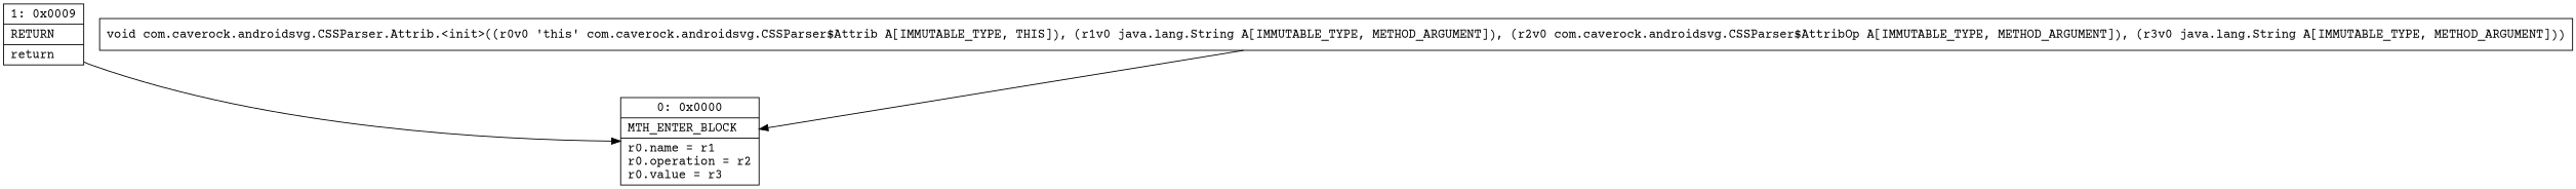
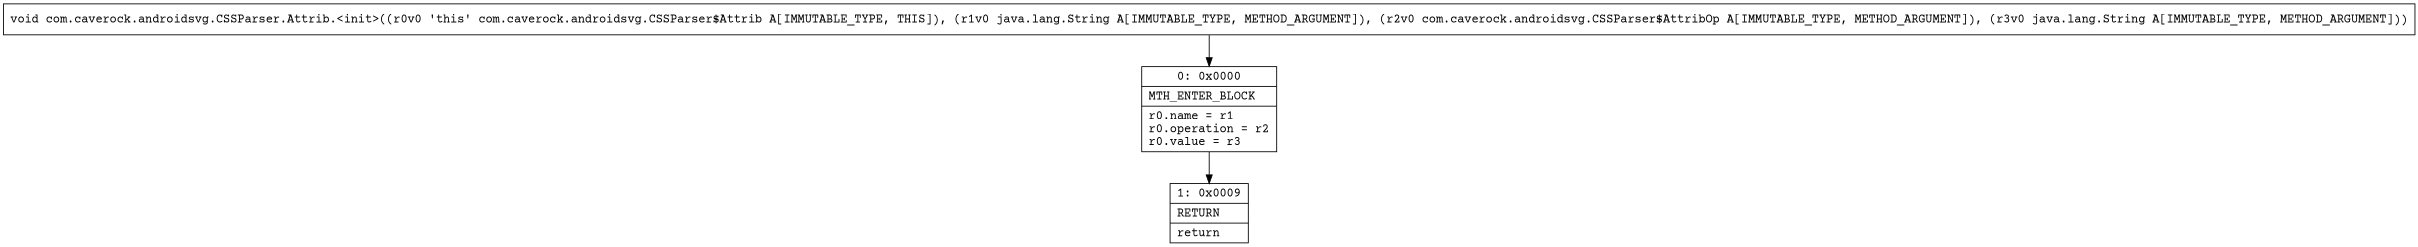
  digraph {
    fontname="Courier Prime"
    node [shape=record fontname="Courier Prime"]
    edge [fontname="Courier Prime"]
    n1 [label="{0\:\ 0x0000|MTH_ENTER_BLOCK\l|r0.name = r1\lr0.operation = r2\lr0.value = r3\l}"]
    n2 [label="{1\:\ 0x0009|RETURN\l|return\l}"]
    n3 [label="{void com.caverock.androidsvg.CSSParser.Attrib.\<init\>((r0v0 'this' com.caverock.androidsvg.CSSParser$Attrib A[IMMUTABLE_TYPE, THIS]), (r1v0 java.lang.String A[IMMUTABLE_TYPE, METHOD_ARGUMENT]), (r2v0 com.caverock.androidsvg.CSSParser$AttribOp A[IMMUTABLE_TYPE, METHOD_ARGUMENT]), (r3v0 java.lang.String A[IMMUTABLE_TYPE, METHOD_ARGUMENT])) }"]
-   n2 -> n1
+   n1 -> n2
    n3 -> n1
  }
